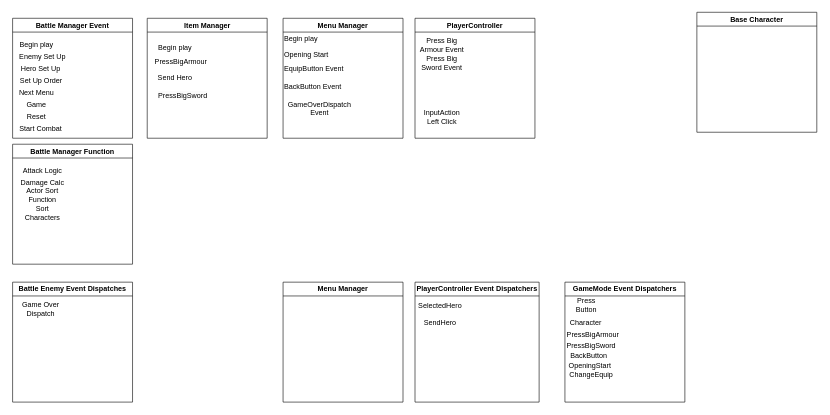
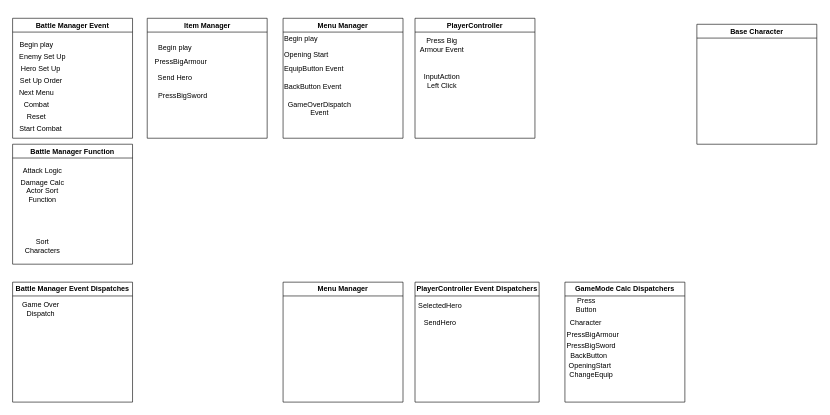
  <mxCell id="0" />
  <mxCell id="1" parent="0" />
  <mxCell id="2" value="Item Manager" style="swimlane;whiteSpace=wrap;html=1;" vertex="1" parent="1"><mxGeometry x="244.5" y="30" width="200" height="200" as="geometry" /></mxCell>
  <mxCell id="3" value="PressBigArmour&lt;div&gt;&lt;br&gt;&lt;/div&gt;" style="text;html=1;align=center;verticalAlign=middle;whiteSpace=wrap;rounded=0;" vertex="1" parent="2"><mxGeometry x="26.5" y="60" width="60" height="40" as="geometry" /></mxCell>
  <mxCell id="4" value="Send Hero" style="text;html=1;align=center;verticalAlign=middle;whiteSpace=wrap;rounded=0;" vertex="1" parent="2"><mxGeometry x="16" y="85" width="60" height="30" as="geometry" /></mxCell>
  <mxCell id="5" value="Begin play" style="text;html=1;align=center;verticalAlign=middle;whiteSpace=wrap;rounded=0;" vertex="1" parent="2"><mxGeometry x="16" y="35" width="60" height="30" as="geometry" /></mxCell>
  <mxCell id="6" value="&lt;span style=&quot;color: rgb(0, 0, 0); font-family: Helvetica; font-size: 12px; font-style: normal; font-variant-ligatures: normal; font-variant-caps: normal; font-weight: 400; letter-spacing: normal; orphans: 2; text-align: center; text-indent: 0px; text-transform: none; widows: 2; word-spacing: 0px; -webkit-text-stroke-width: 0px; white-space: normal; background-color: rgb(251, 251, 251); text-decoration-thickness: initial; text-decoration-style: initial; text-decoration-color: initial; display: inline !important; float: none;&quot;&gt;PressBigSword&lt;/span&gt;" style="text;whiteSpace=wrap;html=1;" vertex="1" parent="2"><mxGeometry x="16" y="115" width="120" height="40" as="geometry" /></mxCell>
  <mxCell id="7" value="Menu Manager" style="swimlane;whiteSpace=wrap;html=1;" vertex="1" parent="1"><mxGeometry x="471" y="30" width="200" height="200" as="geometry"><mxRectangle x="540" y="160" width="120" height="30" as="alternateBounds" /></mxGeometry></mxCell>
  <mxCell id="8" value="Begin play" style="text;html=1;align=center;verticalAlign=middle;whiteSpace=wrap;rounded=0;" vertex="1" parent="7"><mxGeometry y="20" width="60" height="30" as="geometry" /></mxCell>
  <mxCell id="9" value="&lt;span style=&quot;color: rgb(0, 0, 0); font-family: Helvetica; font-size: 12px; font-style: normal; font-variant-ligatures: normal; font-variant-caps: normal; font-weight: 400; letter-spacing: normal; orphans: 2; text-align: center; text-indent: 0px; text-transform: none; widows: 2; word-spacing: 0px; -webkit-text-stroke-width: 0px; white-space: normal; background-color: rgb(251, 251, 251); text-decoration-thickness: initial; text-decoration-style: initial; text-decoration-color: initial; float: none; display: inline !important;&quot;&gt;Opening Start&lt;/span&gt;" style="text;whiteSpace=wrap;html=1;" vertex="1" parent="7"><mxGeometry y="47" width="120" height="40" as="geometry" /></mxCell>
  <mxCell id="10" value="&lt;div style=&quot;text-align: center;&quot;&gt;&lt;span style=&quot;background-color: transparent; color: light-dark(rgb(0, 0, 0), rgb(255, 255, 255));&quot;&gt;EquipButton Event&lt;/span&gt;&lt;/div&gt;" style="text;whiteSpace=wrap;html=1;" vertex="1" parent="7"><mxGeometry y="70" width="120" height="40" as="geometry" /></mxCell>
  <mxCell id="11" value="&lt;div style=&quot;text-align: center;&quot;&gt;&lt;span style=&quot;background-color: transparent; color: light-dark(rgb(0, 0, 0), rgb(255, 255, 255));&quot;&gt;BackButton Event&lt;/span&gt;&lt;/div&gt;" style="text;whiteSpace=wrap;html=1;" vertex="1" parent="7"><mxGeometry y="100" width="120" height="40" as="geometry" /></mxCell>
  <mxCell id="12" value="&lt;div style=&quot;text-align: center;&quot;&gt;&lt;span style=&quot;background-color: transparent; color: light-dark(rgb(0, 0, 0), rgb(255, 255, 255));&quot;&gt;GameOverDispatch Event&lt;/span&gt;&lt;/div&gt;" style="text;whiteSpace=wrap;html=1;" vertex="1" parent="7"><mxGeometry y="130" width="120" height="40" as="geometry" /></mxCell>
  <mxCell id="13" value="Battle Manager Event" style="swimlane;whiteSpace=wrap;html=1;" vertex="1" parent="1"><mxGeometry x="20" y="30" width="200" height="200" as="geometry" /></mxCell>
  <mxCell id="14" value="Begin play" style="text;html=1;align=center;verticalAlign=middle;whiteSpace=wrap;rounded=0;" vertex="1" parent="13"><mxGeometry x="10" y="30" width="60" height="30" as="geometry" /></mxCell>
  <mxCell id="15" value="Enemy Set Up" style="text;html=1;align=center;verticalAlign=middle;whiteSpace=wrap;rounded=0;" vertex="1" parent="13"><mxGeometry x="10" y="50" width="80" height="30" as="geometry" /></mxCell>
  <mxCell id="16" value="Hero Set Up" style="text;html=1;align=center;verticalAlign=middle;whiteSpace=wrap;rounded=0;" vertex="1" parent="13"><mxGeometry x="7" y="70" width="80" height="30" as="geometry" /></mxCell>
  <mxCell id="17" value="Set Up Order" style="text;html=1;align=center;verticalAlign=middle;whiteSpace=wrap;rounded=0;" vertex="1" parent="13"><mxGeometry x="8" y="90" width="80" height="30" as="geometry" /></mxCell>
  <mxCell id="18" value="Next Menu" style="text;html=1;align=center;verticalAlign=middle;whiteSpace=wrap;rounded=0;" vertex="1" parent="13"><mxGeometry y="110" width="80" height="30" as="geometry" /></mxCell>
- <mxCell id="19" value="Game" style="text;html=1;align=center;verticalAlign=middle;whiteSpace=wrap;rounded=0;" vertex="1" parent="13"><mxGeometry y="130" width="80" height="30" as="geometry" /></mxCell>
+ <mxCell id="19" value="Combat" style="text;html=1;align=center;verticalAlign=middle;whiteSpace=wrap;rounded=0;" vertex="1" parent="13"><mxGeometry y="130" width="80" height="30" as="geometry" /></mxCell>
  <mxCell id="20" value="Reset" style="text;html=1;align=center;verticalAlign=middle;whiteSpace=wrap;rounded=0;" vertex="1" parent="13"><mxGeometry y="150" width="80" height="30" as="geometry" /></mxCell>
  <mxCell id="21" value="Start Combat" style="text;html=1;align=center;verticalAlign=middle;whiteSpace=wrap;rounded=0;" vertex="1" parent="13"><mxGeometry x="7" y="170" width="80" height="30" as="geometry" /></mxCell>
  <mxCell id="22" value="PlayerController" style="swimlane;whiteSpace=wrap;html=1;" vertex="1" parent="1"><mxGeometry x="691" y="30" width="200" height="200" as="geometry"><mxRectangle x="540" y="160" width="120" height="30" as="alternateBounds" /></mxGeometry></mxCell>
  <mxCell id="23" value="Press Big Armour Event" style="text;html=1;align=center;verticalAlign=middle;whiteSpace=wrap;rounded=0;" vertex="1" parent="22"><mxGeometry y="30" width="90" height="30" as="geometry" /></mxCell>
- <mxCell id="24" value="Press Big Sword Event" style="text;html=1;align=center;verticalAlign=middle;whiteSpace=wrap;rounded=0;" vertex="1" parent="22"><mxGeometry x="5" y="60" width="80" height="30" as="geometry" /></mxCell>
- <mxCell id="25" value="InputAction Left Click" style="text;html=1;align=center;verticalAlign=middle;whiteSpace=wrap;rounded=0;" vertex="1" parent="22"><mxGeometry x="5" y="150" width="80" height="30" as="geometry" /></mxCell>
- <mxCell id="26" value="GameMode Event Dispatchers" style="swimlane;whiteSpace=wrap;html=1;" vertex="1" parent="1"><mxGeometry x="941" y="470" width="200" height="200" as="geometry"><mxRectangle x="540" y="160" width="120" height="30" as="alternateBounds" /></mxGeometry></mxCell>
+ <mxCell id="25" value="InputAction Left Click" style="text;html=1;align=center;verticalAlign=middle;whiteSpace=wrap;rounded=0;" vertex="1" parent="22"><mxGeometry x="5" y="90" width="80" height="30" as="geometry" /></mxCell>
+ <mxCell id="26" value="GameMode Calc Dispatchers" style="swimlane;whiteSpace=wrap;html=1;" vertex="1" parent="1"><mxGeometry x="941" y="470" width="200" height="200" as="geometry"><mxRectangle x="540" y="160" width="120" height="30" as="alternateBounds" /></mxGeometry></mxCell>
  <mxCell id="27" value="Press Button" style="text;html=1;align=center;verticalAlign=middle;whiteSpace=wrap;rounded=0;" vertex="1" parent="26"><mxGeometry x="1" y="24" width="70" height="30" as="geometry" /></mxCell>
  <mxCell id="28" value="Character" style="text;html=1;align=center;verticalAlign=middle;whiteSpace=wrap;rounded=0;" vertex="1" parent="26"><mxGeometry y="53" width="70" height="30" as="geometry" /></mxCell>
  <mxCell id="29" value="PressBigArmour&lt;span style=&quot;color: rgba(0, 0, 0, 0); font-family: monospace; font-size: 0px; text-align: start; text-wrap-mode: nowrap;&quot;&gt;%3CmxGraphModel%3E%3Croot%3E%3CmxCell%20id%3D%220%22%2F%3E%3CmxCell%20id%3D%221%22%20parent%3D%220%22%2F%3E%3CmxCell%20id%3D%222%22%20value%3D%22EquipButton%22%20style%3D%22text%3Bhtml%3D1%3Balign%3Dcenter%3BverticalAlign%3Dmiddle%3BwhiteSpace%3Dwrap%3Brounded%3D0%3B%22%20vertex%3D%221%22%20parent%3D%221%22%3E%3CmxGeometry%20x%3D%221050%22%20y%3D%22660%22%20width%3D%2270%22%20height%3D%2230%22%20as%3D%22geometry%22%2F%3E%3C%2FmxCell%3E%3C%2Froot%3E%3C%2FmxGraphModel%3E&lt;/span&gt;" style="text;html=1;align=center;verticalAlign=middle;whiteSpace=wrap;rounded=0;" vertex="1" parent="26"><mxGeometry x="12" y="73" width="70" height="30" as="geometry" /></mxCell>
  <mxCell id="30" value="PressBigSword" style="text;html=1;align=center;verticalAlign=middle;whiteSpace=wrap;rounded=0;" vertex="1" parent="26"><mxGeometry x="9" y="91" width="70" height="30" as="geometry" /></mxCell>
  <mxCell id="31" value="BackButton" style="text;html=1;align=center;verticalAlign=middle;whiteSpace=wrap;rounded=0;" vertex="1" parent="26"><mxGeometry x="5" y="108" width="70" height="30" as="geometry" /></mxCell>
  <mxCell id="32" value="OpeningStart" style="text;html=1;align=center;verticalAlign=middle;whiteSpace=wrap;rounded=0;" vertex="1" parent="26"><mxGeometry x="7" y="124" width="70" height="30" as="geometry" /></mxCell>
  <mxCell id="33" value="ChangeEquip" style="text;html=1;align=center;verticalAlign=middle;whiteSpace=wrap;rounded=0;" vertex="1" parent="26"><mxGeometry x="9" y="140" width="70" height="30" as="geometry" /></mxCell>
  <mxCell id="34" value="Battle Manager Function" style="swimlane;whiteSpace=wrap;html=1;" vertex="1" parent="1"><mxGeometry x="20" y="240" width="200" height="200" as="geometry" /></mxCell>
  <mxCell id="35" value="Attack Logic" style="text;html=1;align=center;verticalAlign=middle;whiteSpace=wrap;rounded=0;" vertex="1" parent="34"><mxGeometry x="10" y="30" width="80" height="30" as="geometry" /></mxCell>
  <mxCell id="36" value="Damage Calc" style="text;html=1;align=center;verticalAlign=middle;whiteSpace=wrap;rounded=0;" vertex="1" parent="34"><mxGeometry x="10" y="50" width="80" height="30" as="geometry" /></mxCell>
  <mxCell id="37" value="Actor Sort Function" style="text;html=1;align=center;verticalAlign=middle;whiteSpace=wrap;rounded=0;" vertex="1" parent="34"><mxGeometry x="10" y="70" width="80" height="30" as="geometry" /></mxCell>
- <mxCell id="38" value="Sort Characters" style="text;html=1;align=center;verticalAlign=middle;whiteSpace=wrap;rounded=0;" vertex="1" parent="34"><mxGeometry x="10" y="100" width="80" height="30" as="geometry" /></mxCell>
+ <mxCell id="38" value="Sort Characters" style="text;html=1;align=center;verticalAlign=middle;whiteSpace=wrap;rounded=0;" vertex="1" parent="34"><mxGeometry x="10" y="155" width="80" height="30" as="geometry" /></mxCell>
  <mxCell id="39" value="PlayerController Event Dispatchers" style="swimlane;whiteSpace=wrap;html=1;" vertex="1" parent="1"><mxGeometry x="691" y="470" width="207" height="200" as="geometry"><mxRectangle x="540" y="160" width="120" height="30" as="alternateBounds" /></mxGeometry></mxCell>
  <mxCell id="40" value="SelectedHero" style="text;html=1;align=center;verticalAlign=middle;whiteSpace=wrap;rounded=0;" vertex="1" parent="39"><mxGeometry x="7" y="24" width="70" height="30" as="geometry" /></mxCell>
  <mxCell id="41" value="SendHero" style="text;html=1;align=center;verticalAlign=middle;whiteSpace=wrap;rounded=0;" vertex="1" parent="39"><mxGeometry x="7" y="53" width="70" height="30" as="geometry" /></mxCell>
- <mxCell id="42" value="Battle Enemy Event Dispatches" style="swimlane;whiteSpace=wrap;html=1;" vertex="1" parent="1"><mxGeometry x="20" y="470" width="200" height="200" as="geometry" /></mxCell>
+ <mxCell id="42" value="Battle Manager Event Dispatches" style="swimlane;whiteSpace=wrap;html=1;" vertex="1" parent="1"><mxGeometry x="20" y="470" width="200" height="200" as="geometry" /></mxCell>
  <mxCell id="43" value="Game Over Dispatch" style="text;html=1;align=center;verticalAlign=middle;whiteSpace=wrap;rounded=0;" vertex="1" parent="42"><mxGeometry x="7" y="30" width="80" height="30" as="geometry" /></mxCell>
  <mxCell id="44" value="Menu Manager" style="swimlane;whiteSpace=wrap;html=1;" vertex="1" parent="1"><mxGeometry x="471" y="470" width="200" height="200" as="geometry"><mxRectangle x="540" y="160" width="120" height="30" as="alternateBounds" /></mxGeometry></mxCell>
- <mxCell id="45" value="Base Character" style="swimlane;whiteSpace=wrap;html=1;" vertex="1" parent="1"><mxGeometry x="1161" y="20" width="200" height="200" as="geometry"><mxRectangle x="540" y="160" width="120" height="30" as="alternateBounds" /></mxGeometry></mxCell>
+ <mxCell id="45" value="Base Character" style="swimlane;whiteSpace=wrap;html=1;" vertex="1" parent="1"><mxGeometry x="1161" y="40" width="200" height="200" as="geometry"><mxRectangle x="540" y="160" width="120" height="30" as="alternateBounds" /></mxGeometry></mxCell>
